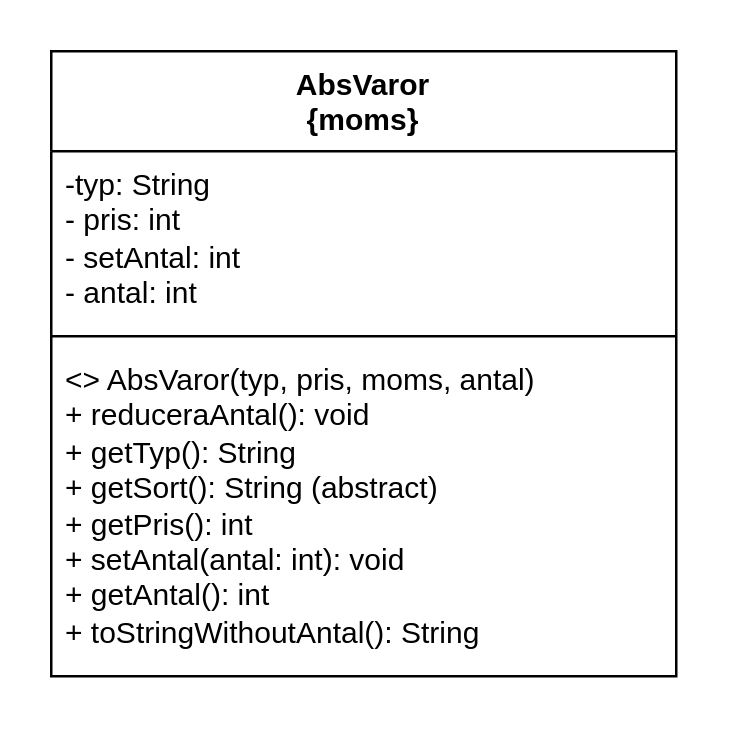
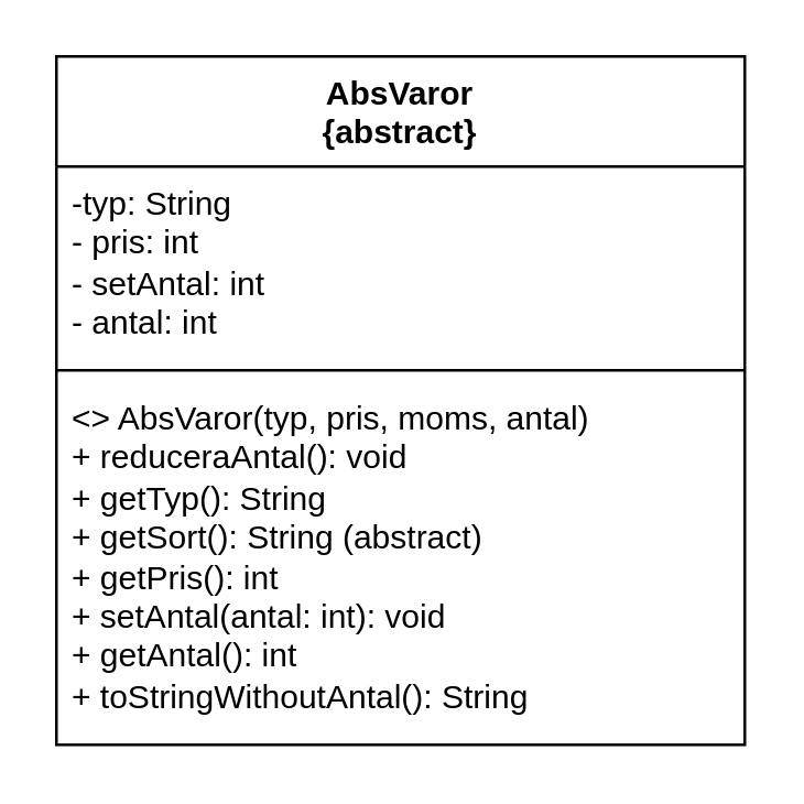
  <mxCell id="0" />
  <mxCell id="1" parent="0" />
- <mxCell id="2" value="AbsVaror&lt;div&gt;{moms}&lt;/div&gt;" style="swimlane;fontStyle=1;align=center;verticalAlign=top;childLayout=stackLayout;horizontal=1;startSize=40;horizontalStack=0;resizeParent=1;resizeParentMax=0;resizeLast=0;collapsible=1;marginBottom=0;whiteSpace=wrap;html=1;" vertex="1" parent="1"><mxGeometry x="20" y="20" width="250" height="250" as="geometry" /></mxCell>
+ <mxCell id="2" value="AbsVaror&lt;div&gt;{abstract}&lt;/div&gt;" style="swimlane;fontStyle=1;align=center;verticalAlign=top;childLayout=stackLayout;horizontal=1;startSize=40;horizontalStack=0;resizeParent=1;resizeParentMax=0;resizeLast=0;collapsible=1;marginBottom=0;whiteSpace=wrap;html=1;" vertex="1" parent="1"><mxGeometry x="20" y="20" width="250" height="250" as="geometry" /></mxCell>
  <mxCell id="3" value="-typ: String&lt;br/&gt;- pris: int&lt;br/&gt;- setAntal: int&lt;br/&gt;- antal: int&lt;div style=&quot;display:none&quot; id=&quot;SDCloudData&quot;&gt;&lt;/div&gt;" style="text;strokeColor=none;fillColor=none;align=left;verticalAlign=top;spacingLeft=4;spacingRight=4;overflow=hidden;rotatable=0;points=[[0,0.5],[1,0.5]];portConstraint=eastwest;whiteSpace=wrap;html=1;" vertex="1" parent="2"><mxGeometry y="40" width="250" height="70" as="geometry" /></mxCell>
  <mxCell id="4" value="" style="line;strokeWidth=1;fillColor=none;align=left;verticalAlign=middle;spacingTop=-1;spacingLeft=3;spacingRight=3;rotatable=0;labelPosition=right;points=[];portConstraint=eastwest;strokeColor=inherit;" vertex="1" parent="2"><mxGeometry y="110" width="250" height="8" as="geometry" /></mxCell>
  <mxCell id="5" value="&amp;lt;&amp;gt; AbsVaror(typ, pris, moms, antal)&lt;br/&gt;+ reduceraAntal(): void&lt;br/&gt;+ getTyp(): String&lt;br/&gt;+ getSort(): String (abstract)&lt;br/&gt;+ getPris(): int&lt;br/&gt;+ setAntal(antal: int): void&lt;br/&gt;+ getAntal(): int&lt;br/&gt;+ toStringWithoutAntal(): String&amp;nbsp;&lt;div style=&quot;display:none&quot; id=&quot;SDCloudData&quot;&gt;&lt;/div&gt;" style="text;strokeColor=none;fillColor=none;align=left;verticalAlign=top;spacingLeft=4;spacingRight=4;overflow=hidden;rotatable=0;points=[[0,0.5],[1,0.5]];portConstraint=eastwest;whiteSpace=wrap;html=1;" vertex="1" parent="2"><mxGeometry y="118" width="250" height="132" as="geometry" /></mxCell>
